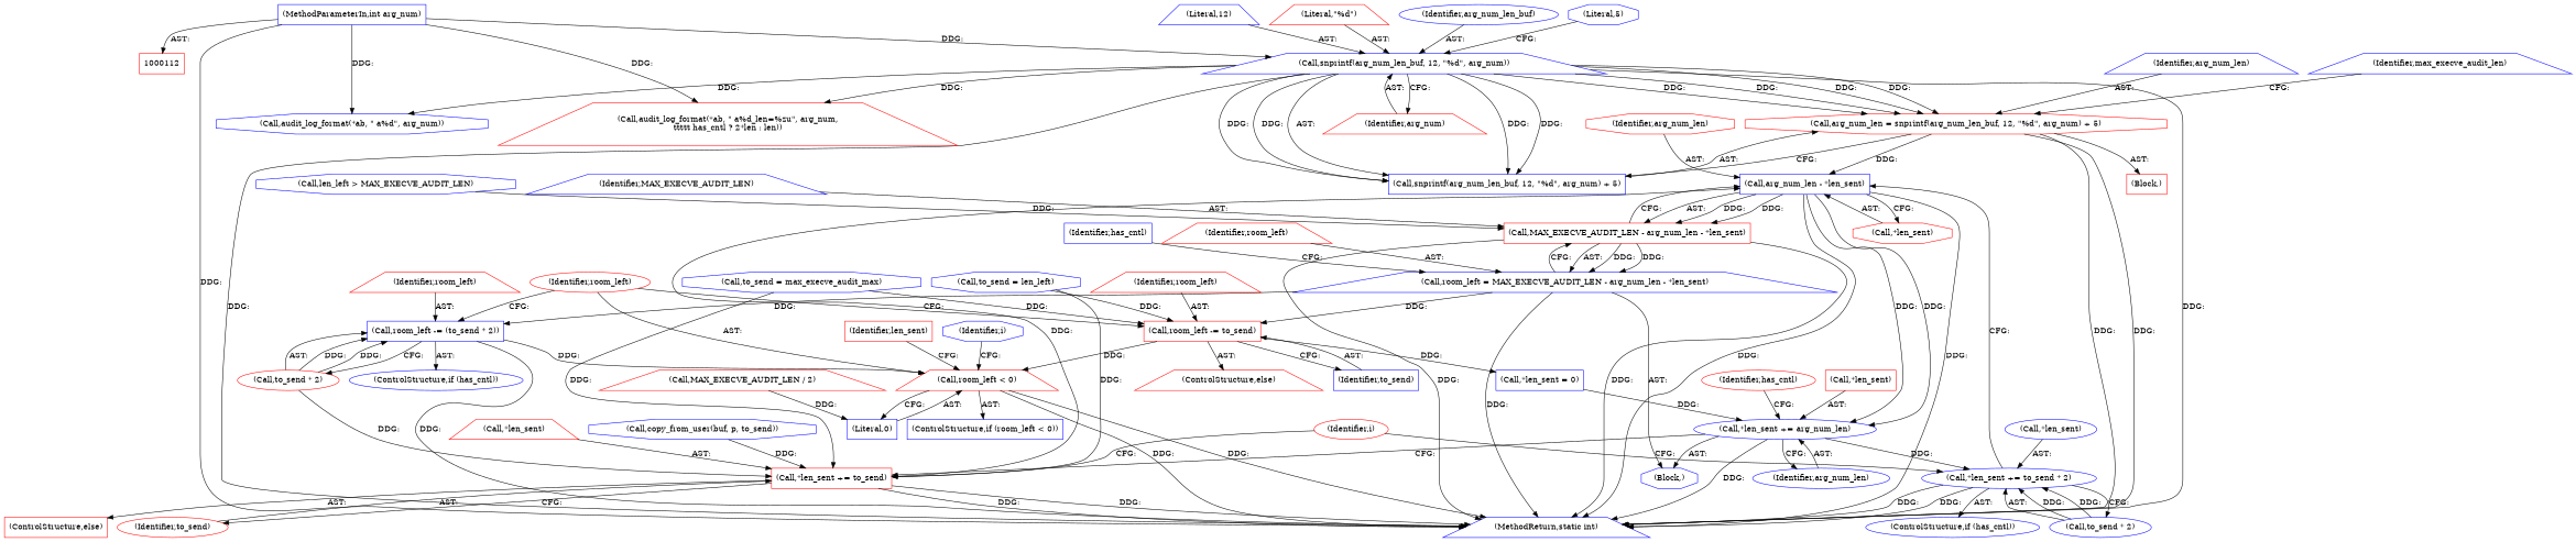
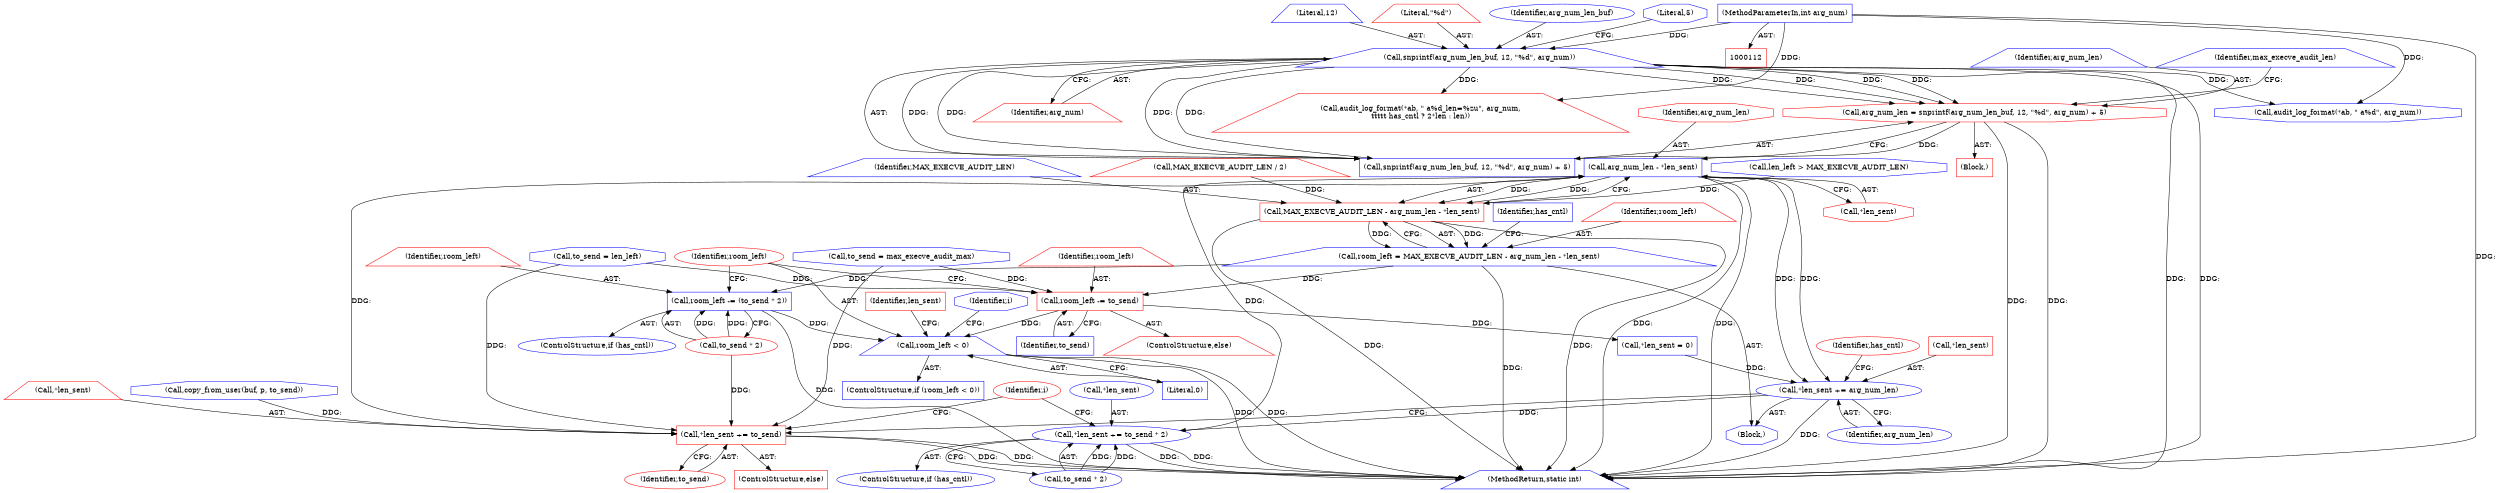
  digraph {
    node [color=blue shape=box]
    n1 [color=red label="(Call,arg_num_len = snprintf(arg_num_len_buf, 12, \"%d\", arg_num) + 5)" shape=octagon]
    n2 [label="(Call,arg_num_len - *len_sent)"]
    n3 [label="(Call,snprintf(arg_num_len_buf, 12, \"%d\", arg_num) + 5)"]
    n4 [color=red label="(Block,)"]
    n5 [label="(MethodReturn,static int)" shape=trapezium]
    n6 [color=red label="(Call,MAX_EXECVE_AUDIT_LEN - arg_num_len - *len_sent)"]
    n7 [label="(Call,*len_sent += arg_num_len)" shape=ellipse]
    n8 [color=red label="(Call,*len_sent)" shape=octagon]
    n9 [label="(Call,snprintf(arg_num_len_buf, 12, \"%d\", arg_num))" shape=trapezium]
    n10 [color=red label="(Call,audit_log_format(*ab, \" a%d_len=%zu\", arg_num,\n\t\t\t\t\t has_cntl ? 2*len : len))" shape=trapezium]
    n11 [label="(Call,audit_log_format(*ab, \" a%d\", arg_num))" shape=octagon]
    n12 [color=red label="(Identifier,arg_num)" shape=trapezium]
    n13 [label="(MethodParameterIn,int arg_num)"]
    1000112 [color=red]
    n15 [label="(Call,room_left = MAX_EXECVE_AUDIT_LEN - arg_num_len - *len_sent)" shape=trapezium]
    n16 [label="(Block,)" shape=octagon]
    n17 [label="(Call,*len_sent += to_send * 2)" shape=ellipse]
    n18 [color=red label="(Call,*len_sent += to_send)"]
    n19 [label="(Identifier,arg_num_len)" shape=ellipse]
    n20 [label="(Call,room_left -= (to_send * 2))"]
    n21 [color=red label="(Call,room_left -= to_send)"]
-   n22 [color=red label="(Call,room_left < 0)" shape=trapezium]
+   n22 [label="(Call,room_left < 0)" shape=trapezium]
    n23 [color=red label="(Call,to_send * 2)" shape=ellipse]
    n24 [label="(ControlStructure,if (has_cntl))" shape=ellipse]
    n25 [label="(Identifier,to_send)"]
    n26 [color=red label="(ControlStructure,else)" shape=trapezium]
    n27 [label="(Call,*len_sent = 0)"]
    n28 [label="(Literal,0)"]
    n29 [label="(ControlStructure,if (room_left < 0))"]
    n30 [label="(ControlStructure,if (has_cntl))" shape=ellipse]
    n31 [label="(Call,to_send * 2)" shape=ellipse]
    n32 [color=red label="(ControlStructure,else)"]
    n33 [color=red label="(Identifier,to_send)" shape=ellipse]
    n34 [color=red label="(Identifier,room_left)" shape=trapezium]
    n35 [label="(Call,to_send = len_left)" shape=octagon]
    n36 [label="(Identifier,MAX_EXECVE_AUDIT_LEN)" shape=trapezium]
    n37 [label="(Identifier,has_cntl)"]
    n38 [label="(Identifier,i)" shape=octagon]
    n39 [color=red label="(Identifier,has_cntl)" shape=ellipse]
    n40 [color=red label="(Call,MAX_EXECVE_AUDIT_LEN / 2)" shape=trapezium]
    n41 [color=red label="(Call,*len_sent)"]
    n42 [label="(Identifier,max_execve_audit_len)" shape=trapezium]
    n43 [color=red label="(Identifier,i)" shape=ellipse]
    n44 [color=red label="(Call,*len_sent)" shape=trapezium]
    n45 [label="(Call,*len_sent)" shape=ellipse]
    n46 [label="(Literal,12)" shape=trapezium]
    n47 [color=red label="(Identifier,arg_num_len)" shape=octagon]
    n48 [color=red label="(Identifier,room_left)" shape=trapezium]
    n49 [color=red label="(Identifier,room_left)" shape=trapezium]
    n50 [label="(Call,to_send = max_execve_audit_max)" shape=octagon]
    n51 [label="(Identifier,arg_num_len)" shape=trapezium]
    n52 [color=red label="(Literal,\"%d\")" shape=trapezium]
    n53 [color=red label="(Identifier,room_left)" shape=ellipse]
    n54 [label="(Call,copy_from_user(buf, p, to_send))" shape=octagon]
    n55 [label="(Identifier,arg_num_len_buf)" shape=ellipse]
    n56 [color=red label="(Identifier,len_sent)"]
    n57 [label="(Literal,5)" shape=octagon]
    n58 [label="(Call,len_left > MAX_EXECVE_AUDIT_LEN)" shape=octagon]
    n1 -> n2 [label="DDG: "]
    n1 -> n3 [label="CFG: "]
    n1 -> n4 [label="AST: "]
    n1 -> n5 [label="DDG: "]
    n1 -> n5 [label="DDG: "]
    n2 -> n5 [label="DDG: "]
    n2 -> n5 [label="DDG: "]
    n2 -> n6 [label="AST: "]
    n2 -> n6 [label="DDG: "]
    n2 -> n6 [label="DDG: "]
    n2 -> n7 [label="DDG: "]
    n2 -> n7 [label="DDG: "]
    n2 -> n8 [label="CFG: "]
    n3 -> n1 [label="AST: "]
    n6 -> n2 [label="CFG: "]
    n6 -> n5 [label="DDG: "]
    n6 -> n5 [label="DDG: "]
    n6 -> n15 [label="AST: "]
    n6 -> n15 [label="DDG: "]
    n6 -> n15 [label="DDG: "]
    n7 -> n5 [label="DDG: "]
    n7 -> n16 [label="AST: "]
    n7 -> n17 [label="DDG: "]
    n7 -> n18 [label="CFG: "]
    n7 -> n19 [label="CFG: "]
    n8 -> n2 [label="AST: "]
    n9 -> n1 [label="DDG: "]
    n9 -> n1 [label="DDG: "]
    n9 -> n1 [label="DDG: "]
    n9 -> n1 [label="DDG: "]
    n9 -> n3 [label="AST: "]
    n9 -> n3 [label="DDG: "]
    n9 -> n3 [label="DDG: "]
    n9 -> n3 [label="DDG: "]
    n9 -> n3 [label="DDG: "]
    n9 -> n5 [label="DDG: "]
    n9 -> n5 [label="DDG: "]
    n9 -> n10 [label="DDG: "]
    n9 -> n11 [label="DDG: "]
    n9 -> n12 [label="CFG: "]
    n12 -> n9 [label="AST: "]
    n13 -> n5 [label="DDG: "]
    n13 -> n9 [label="DDG: "]
    n13 -> n10 [label="DDG: "]
    n13 -> n11 [label="DDG: "]
    n13 -> 1000112 [label="AST: "]
    n15 -> n5 [label="DDG: "]
    n15 -> n6 [label="CFG: "]
    n15 -> n16 [label="AST: "]
    n15 -> n20 [label="DDG: "]
    n15 -> n21 [label="DDG: "]
-   n17 -> n2 [label="CFG: "]
+   n17 -> n2 [label="DDG: "]
    n17 -> n5 [label="DDG: "]
    n17 -> n5 [label="DDG: "]
    n17 -> n30 [label="AST: "]
    n17 -> n31 [label="CFG: "]
    n18 -> n2 [label="DDG: "]
    n18 -> n5 [label="DDG: "]
    n18 -> n5 [label="DDG: "]
    n18 -> n32 [label="AST: "]
    n18 -> n33 [label="CFG: "]
    n19 -> n7 [label="AST: "]
    n20 -> n5 [label="DDG: "]
    n20 -> n22 [label="DDG: "]
    n20 -> n23 [label="CFG: "]
    n20 -> n24 [label="AST: "]
    n21 -> n22 [label="DDG: "]
    n21 -> n25 [label="CFG: "]
    n21 -> n26 [label="AST: "]
    n21 -> n27 [label="DDG: "]
    n22 -> n5 [label="DDG: "]
    n22 -> n5 [label="DDG: "]
    n22 -> n28 [label="CFG: "]
    n22 -> n29 [label="AST: "]
    n23 -> n18 [label="DDG: "]
    n23 -> n20 [label="AST: "]
    n23 -> n20 [label="DDG: "]
    n23 -> n20 [label="DDG: "]
    n25 -> n21 [label="AST: "]
    n27 -> n7 [label="DDG: "]
    n28 -> n22 [label="AST: "]
    n31 -> n17 [label="AST: "]
    n31 -> n17 [label="DDG: "]
    n31 -> n17 [label="DDG: "]
    n33 -> n18 [label="AST: "]
    n34 -> n20 [label="AST: "]
    n35 -> n18 [label="DDG: "]
    n35 -> n21 [label="DDG: "]
    n36 -> n6 [label="AST: "]
    n37 -> n15 [label="CFG: "]
    n38 -> n22 [label="CFG: "]
    n39 -> n7 [label="CFG: "]
-   n40 -> n28 [label="DDG: "]
+   n40 -> n6 [label="DDG: "]
    n41 -> n7 [label="AST: "]
    n42 -> n1 [label="CFG: "]
    n43 -> n17 [label="CFG: "]
    n43 -> n18 [label="CFG: "]
    n44 -> n18 [label="AST: "]
    n45 -> n17 [label="AST: "]
    n46 -> n9 [label="AST: "]
    n47 -> n2 [label="AST: "]
    n48 -> n15 [label="AST: "]
    n49 -> n21 [label="AST: "]
    n50 -> n18 [label="DDG: "]
    n50 -> n21 [label="DDG: "]
    n51 -> n1 [label="AST: "]
    n52 -> n9 [label="AST: "]
    n53 -> n20 [label="CFG: "]
    n53 -> n21 [label="CFG: "]
    n53 -> n22 [label="AST: "]
    n54 -> n18 [label="DDG: "]
    n55 -> n9 [label="AST: "]
    n56 -> n22 [label="CFG: "]
    n57 -> n9 [label="CFG: "]
    n58 -> n6 [label="DDG: "]
  }
